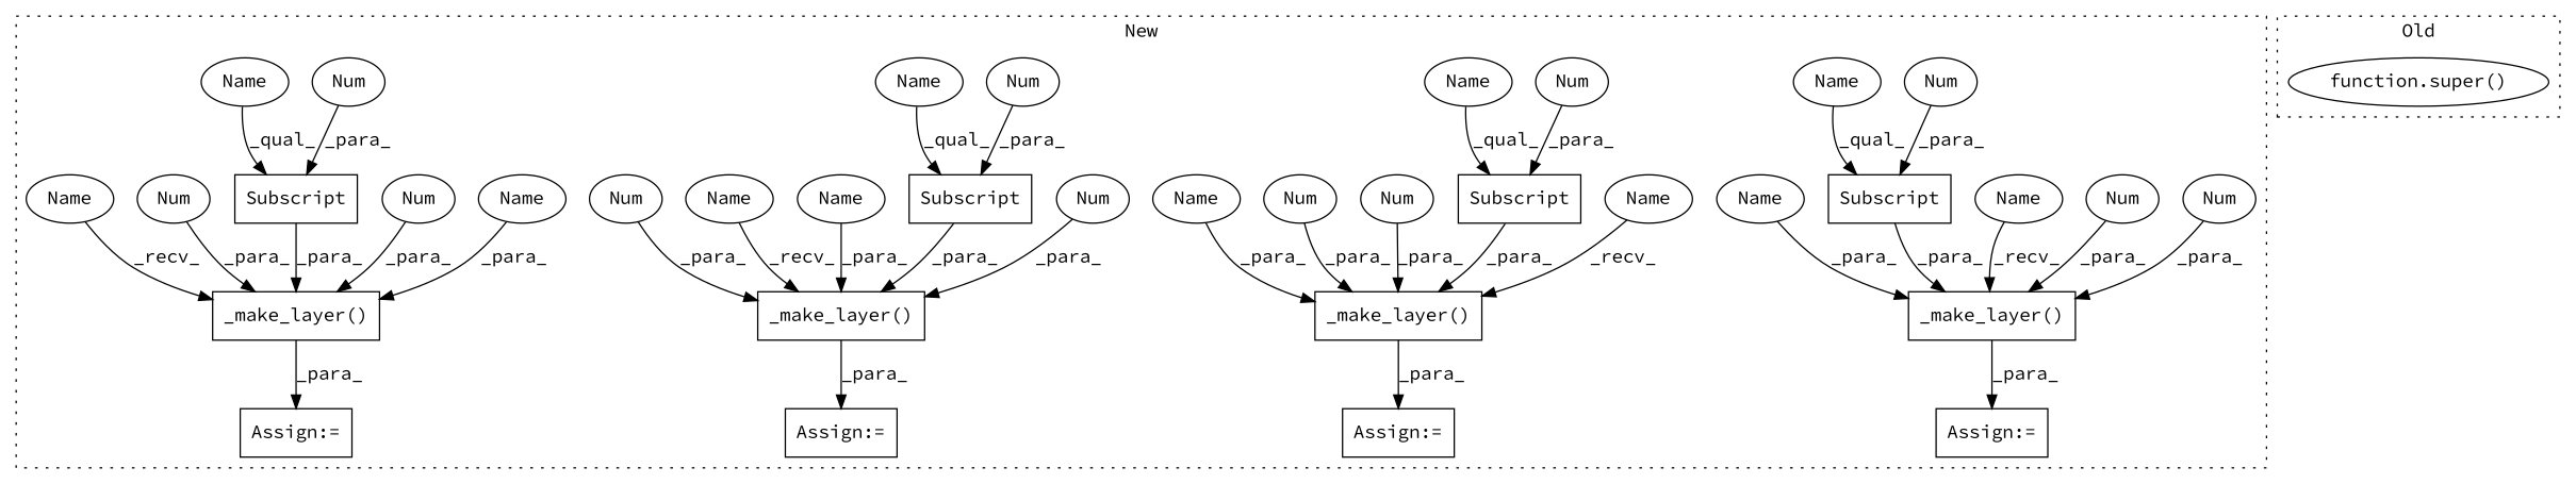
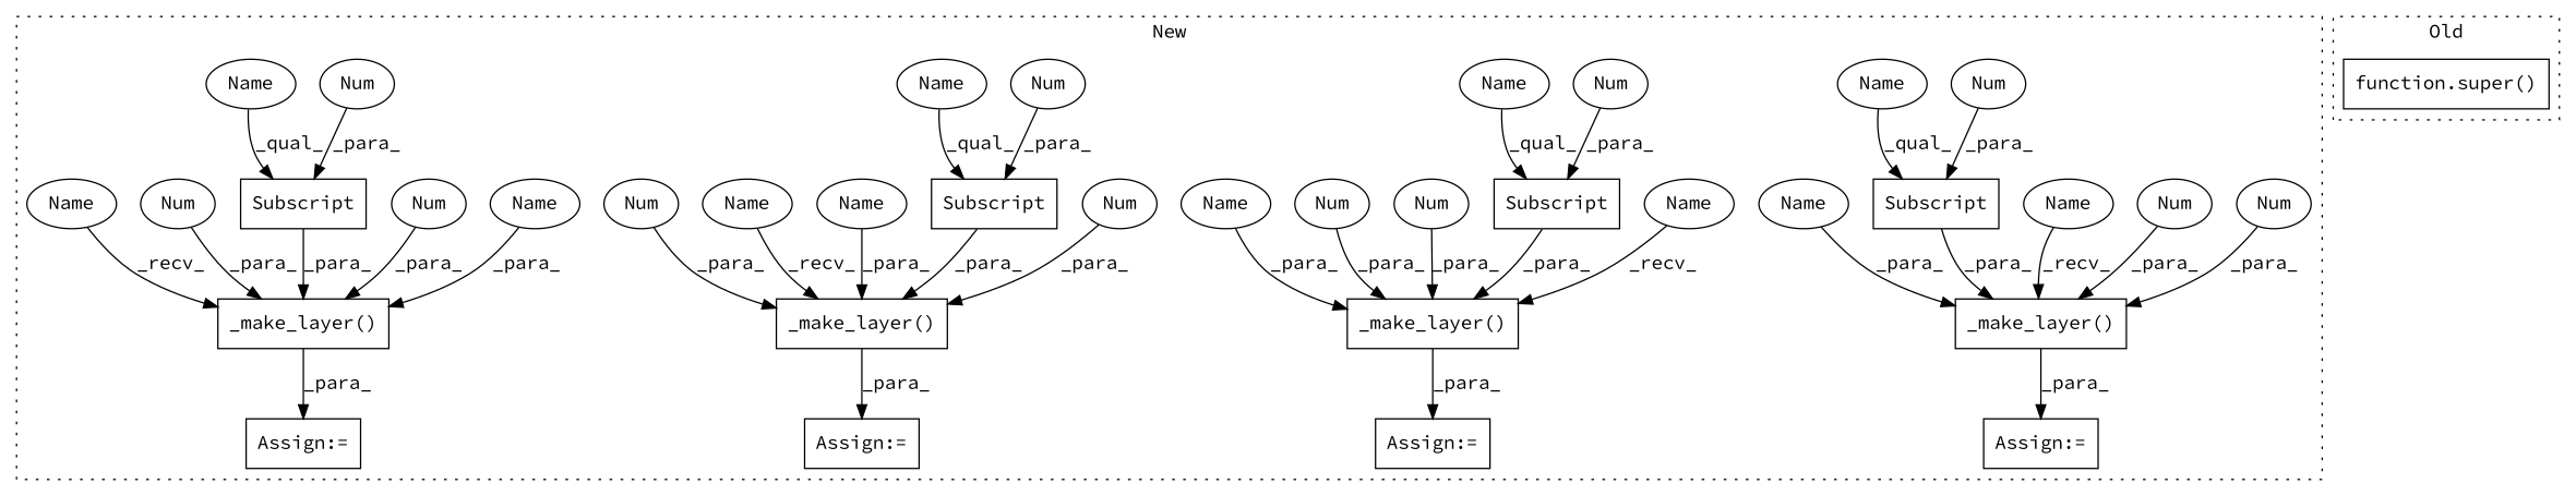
  digraph {
    fontname="Source Code Pro"
    node [a=76 l=1 shape=ellipse fontname="Source Code Pro"]
    edge [fontname="Source Code Pro"]
    n1 [a=75 l="17,1" label="_make_layer()" s="3286,3329" shape=box]
    n2 [a=63 l="12,0" label=Subscript s="3314,0" shape=box]
    n3 [a=63 l="12,0" label=Subscript s="3452,0" shape=box]
    n4 [a=75 l="17,1" label="_make_layer()" s="3423,3467" shape=box]
    n5 [a=63 l="12,0" label=Subscript s="3521,0" shape=box]
    n6 [a=63 l="12,0" label=Subscript s="3383,0" shape=box]
    n7 [l=3 label=Num s=3447]
    n8 [label=Num s=3393]
    n9 [a=75 l="17,1" label="_make_layer()" s="3492,3536" shape=box]
    n10 [label=Num s=3462]
    n11 [label=Num s=3466]
    n12 [label=Num s=3324]
    n13 [label=Num s=3531]
    n14 [a=75 l="17,1" label="_make_layer()" s="3354,3398" shape=box]
    n15 [label=Num s=3397]
    n16 [label=Num s=3328]
    n17 [l=3 label=Num s=3378]
    n18 [label=Num s=3535]
    n19 [l=2 label=Num s=3310]
    n20 [l=3 label=Num s=3516]
    n21 [a=68 l=3 label="Assign:=" s=3351 shape=box]
    n22 [a=68 l=3 label="Assign:=" s=3489 shape=box]
    n23 [a=68 l=3 label="Assign:=" s=3283 shape=box]
    n24 [a=68 l=3 label="Assign:=" s=3420 shape=box]
    n25 [a=87 l=4 label=Name s=3423]
    n26 [a=87 l=4 label=Name s=3354]
    n27 [a=87 l=4 label=Name s=3492]
    n28 [a=87 l=4 label=Name s=3286]
    n29 [a=87 l=9 label=Name s=3383]
    n30 [a=87 l=9 label=Name s=3521]
    n31 [a=87 l=9 label=Name s=3452]
    n32 [a=87 l=9 label=Name s=3314]
    n33 [a=87 l=5 label=Name s=3371]
    n34 [a=87 l=5 label=Name s=3509]
    n35 [a=87 l=5 label=Name s=3440]
    n36 [a=87 l=5 label=Name s=3303]
-   n37 [a=75 l="6,1" label="function.super()" s="4996,5013"]
+   n37 [a=75 l="6,1" label="function.super()" s="4996,5013" shape=box]
    subgraph cluster_1 {
      label=New
      style=dotted
      n1
      n2
      n3
      n4
      n5
      n6
      n7
      n8
      n9
      n10
      n11
      n12
      n13
      n14
      n15
      n16
      n17
      n18
      n19
      n20
      n21
      n22
      n23
      n24
      n25
      n26
      n27
      n28
      n29
      n30
      n31
      n32
      n33
      n34
      n35
      n36
    }
    subgraph cluster_2 {
      label=Old
      style=dotted
      n37
    }
    n1 -> n23 [label=_para_]
    n2 -> n1 [label=_para_]
    n3 -> n4 [label=_para_]
    n4 -> n24 [label=_para_]
    n5 -> n9 [label=_para_]
    n6 -> n14 [label=_para_]
    n7 -> n4 [label=_para_]
    n8 -> n6 [label=_para_]
    n9 -> n22 [label=_para_]
    n10 -> n3 [label=_para_]
    n11 -> n4 [label=_para_]
    n12 -> n2 [label=_para_]
    n13 -> n5 [label=_para_]
    n14 -> n21 [label=_para_]
    n15 -> n14 [label=_para_]
    n16 -> n1 [label=_para_]
    n17 -> n14 [label=_para_]
    n18 -> n9 [label=_para_]
    n19 -> n1 [label=_para_]
    n20 -> n9 [label=_para_]
    n25 -> n4 [label=_recv_]
    n26 -> n14 [label=_recv_]
    n27 -> n9 [label=_recv_]
    n28 -> n1 [label=_recv_]
    n29 -> n6 [label=_qual_]
    n30 -> n5 [label=_qual_]
    n31 -> n3 [label=_qual_]
    n32 -> n2 [label=_qual_]
    n33 -> n14 [label=_para_]
    n34 -> n9 [label=_para_]
    n35 -> n4 [label=_para_]
    n36 -> n1 [label=_para_]
  }
